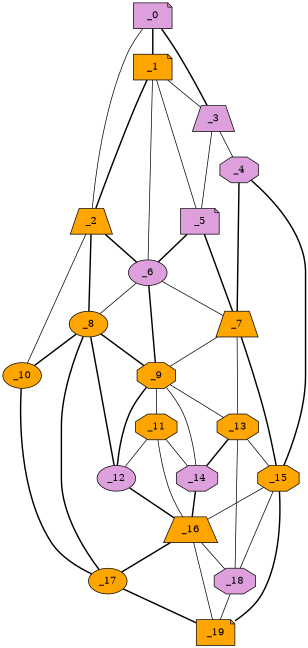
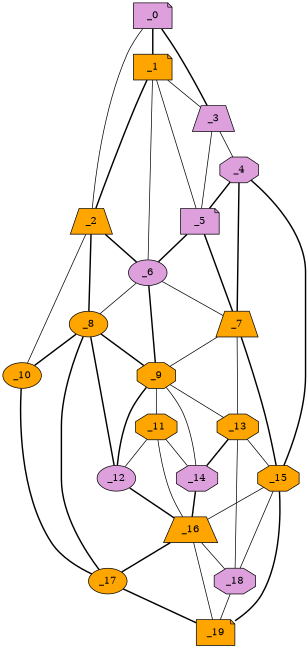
  graph {
    node [fillcolor=orange shape=octagon style=filled x=103 y=27]
    edge [style=bold valence=2]
    _0 [fillcolor=plum shape=note x=6 y=23]
    _1 [shape=note x=7 y=34]
    _2 [shape=trapezium x=8 y=69]
    _3 [fillcolor=plum shape=trapezium x=10 y=18]
    _5 [fillcolor=plum shape=note x=31 y=25]
    _6 [fillcolor=plum shape=ellipse x=37]
    _8 [shape=ellipse x=102 y=80]
    _10 [shape=ellipse y=124]
    _4 [fillcolor=plum x=23 y=3]
    _7 [shape=trapezium x=50 y=6]
    _9 [y=53]
    _12 [fillcolor=plum shape=ellipse x=110 y=77]
    _17 [shape=ellipse x=121 y=108]
    _15 [x=120 y=13]
    _13 [x=112 y=37]
    _11 [x=110 y=55]
    _14 [fillcolor=plum x=113 y=45]
    _16 [shape=trapezium x=121 y=37]
    _19 [shape=note x=124 y=19]
    _18 [fillcolor=plum x=122]
    _0 -- _1
    _0 -- _2 [style=solid valence=1]
    _0 -- _3 [valence=1]
    _1 -- _2 [valence=1]
    _1 -- _3 [style=solid]
    _1 -- _5 [style=solid]
    _1 -- _6 [style=solid]
    _2 -- _6
    _2 -- _8 [valence=1]
    _2 -- _10 [style=solid valence=1]
    _3 -- _5 [style=solid]
    _3 -- _4 [style=solid valence=1]
    _5 -- _6
    _5 -- _7 [valence=1]
    _6 -- _8 [style=solid]
    _6 -- _7 [style=solid]
    _6 -- _9
    _8 -- _10 [valence=1]
    _8 -- _9
    _8 -- _12
    _8 -- _17
    _10 -- _17 [valence=1]
+   _4 -- _5
    _4 -- _7 [valence=1]
    _4 -- _15 [valence=1]
    _7 -- _9 [style=solid]
    _7 -- _15
    _7 -- _13 [style=solid]
    _9 -- _12 [valence=1]
    _9 -- _13 [style=solid valence=1]
    _9 -- _11 [style=solid valence=1]
    _9 -- _14 [style=solid]
    _12 -- _16
    _17 -- _19 [valence=1]
    _15 -- _16 [style=solid]
    _15 -- _19 [valence=1]
    _15 -- _18 [style=solid valence=1]
    _13 -- _15 [style=solid valence=1]
    _13 -- _14
    _13 -- _18 [style=solid]
    _11 -- _12 [style=solid]
    _11 -- _14 [style=solid]
    _11 -- _16 [style=solid valence=1]
    _14 -- _16
    _16 -- _17
    _16 -- _19 [style=solid valence=1]
    _16 -- _18 [style=solid valence=1]
    _18 -- _19 [style=solid]
  }
